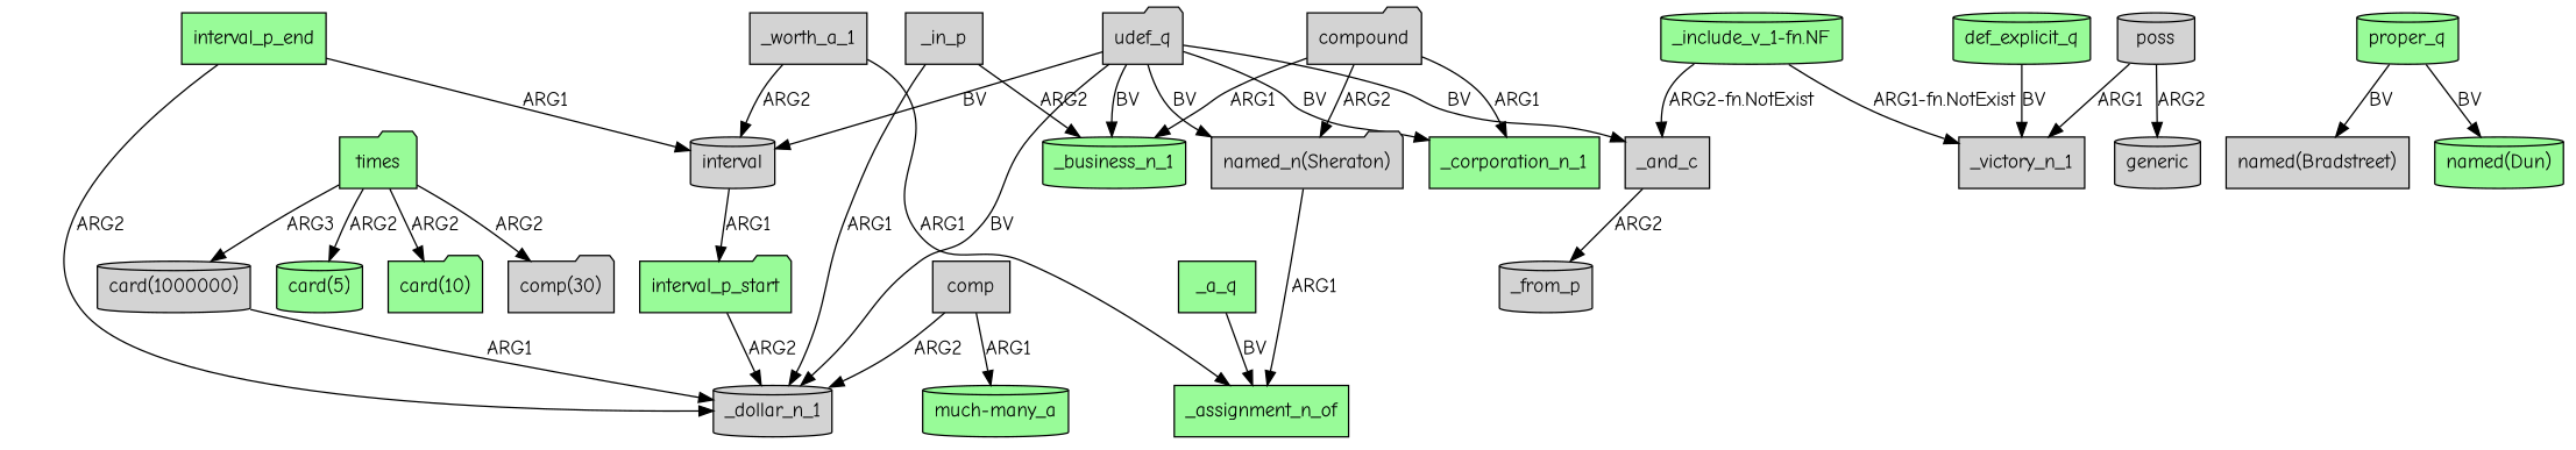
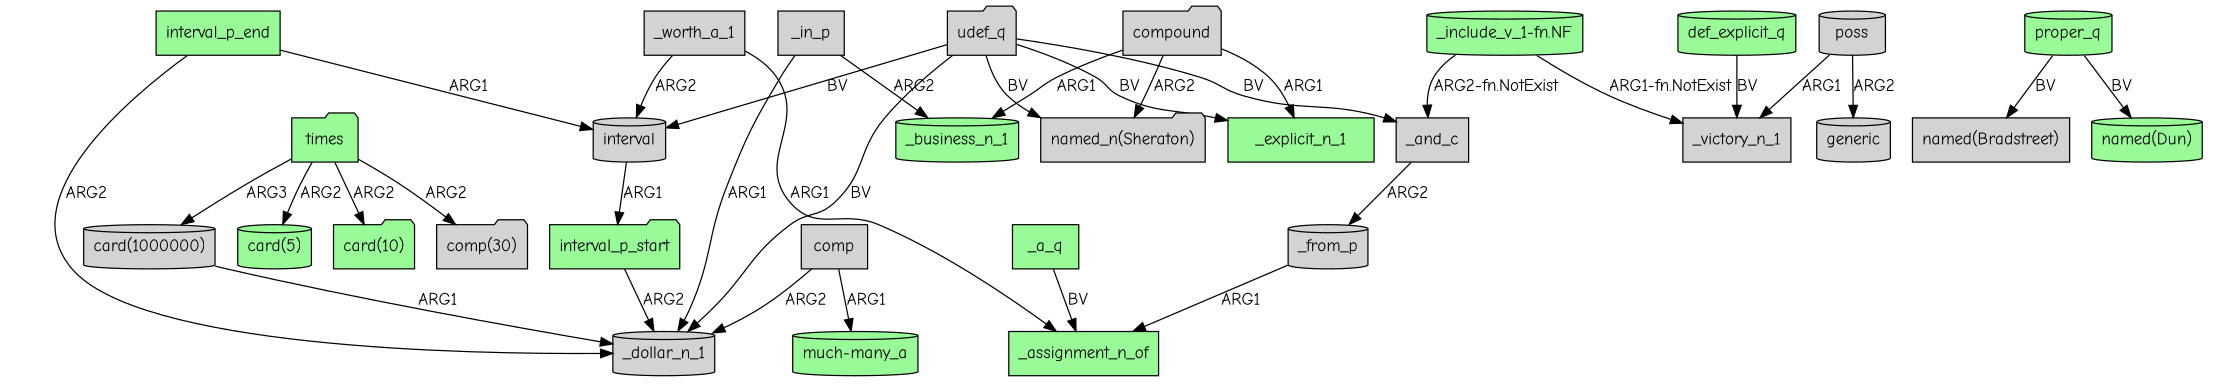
  digraph {
    fontname="Comic Neue"
    node [fillcolor=lightgrey fontname="Comic Neue" shape=cylinder style=filled]
    edge [fontname="Comic Neue"]
    times [fillcolor=palegreen shape=folder]
    "card(5)" [fillcolor=palegreen]
    "card(1000000)"
    "card(10)" [fillcolor=palegreen shape=folder]
    n5 [label="comp(30)" shape=folder]
    _dollar_n_1
    _assignment_n_of [fillcolor=palegreen shape=box]
    _from_p
    _and_c [shape=box]
    udef_q [shape=folder]
    _business_n_1 [fillcolor=palegreen]
-   _corporation_n_1 [fillcolor=palegreen shape=box]
+   _corporation_n_1 [fillcolor=palegreen shape=box label=_explicit_n_1]
    interval
    "named_n(Sheraton)" [shape=folder]
    interval_p_start [fillcolor=palegreen shape=folder]
    n16 [label=generic]
    poss
    _victory_n_1 [shape=box]
    "much-many_a" [fillcolor=palegreen]
    _in_p [shape=box]
    _worth_a_1 [shape=box]
    def_explicit_q [fillcolor=palegreen]
    "_include_v_1-fn.NF" [fillcolor=palegreen]
    _a_q [fillcolor=palegreen shape=box]
    proper_q [fillcolor=palegreen]
    "named(Bradstreet)" [shape=box]
    "named(Dun)" [fillcolor=palegreen]
    comp [shape=box]
    compound [shape=folder]
    interval_p_end [fillcolor=palegreen shape=box]
    times -> "card(5)" [label=ARG2]
    times -> "card(1000000)" [label=ARG3]
    times -> "card(10)" [label=ARG2]
    times -> n5 [label=ARG2]
    "card(1000000)" -> _dollar_n_1 [label=ARG1]
-   "named_n(Sheraton)" -> _assignment_n_of [label=ARG1]
+   _from_p -> _assignment_n_of [label=ARG1]
    _and_c -> _from_p [label=ARG2]
    udef_q -> _dollar_n_1 [label=BV]
    udef_q -> _and_c [label=BV]
-   udef_q -> _business_n_1 [label=BV]
    udef_q -> _corporation_n_1 [label=BV]
    udef_q -> interval [label=BV]
    udef_q -> "named_n(Sheraton)" [label=BV]
    interval -> interval_p_start [label=ARG1]
    interval_p_start -> _dollar_n_1 [label=ARG2]
    poss -> n16 [label=ARG2]
    poss -> _victory_n_1 [label=ARG1]
    _in_p -> _dollar_n_1 [label=ARG1]
    _in_p -> _business_n_1 [label=ARG2]
    _worth_a_1 -> _assignment_n_of [label=ARG1]
    _worth_a_1 -> interval [label=ARG2]
    def_explicit_q -> _victory_n_1 [label=BV]
    "_include_v_1-fn.NF" -> _and_c [label="ARG2-fn.NotExist"]
    "_include_v_1-fn.NF" -> _victory_n_1 [label="ARG1-fn.NotExist"]
    _a_q -> _assignment_n_of [label=BV]
    proper_q -> "named(Bradstreet)" [label=BV]
    proper_q -> "named(Dun)" [label=BV]
    comp -> _dollar_n_1 [label=ARG2]
    comp -> "much-many_a" [label=ARG1]
    compound -> _business_n_1 [label=ARG1]
    compound -> _corporation_n_1 [label=ARG1]
    compound -> "named_n(Sheraton)" [label=ARG2]
    interval_p_end -> _dollar_n_1 [label=ARG2]
    interval_p_end -> interval [label=ARG1]
  }
